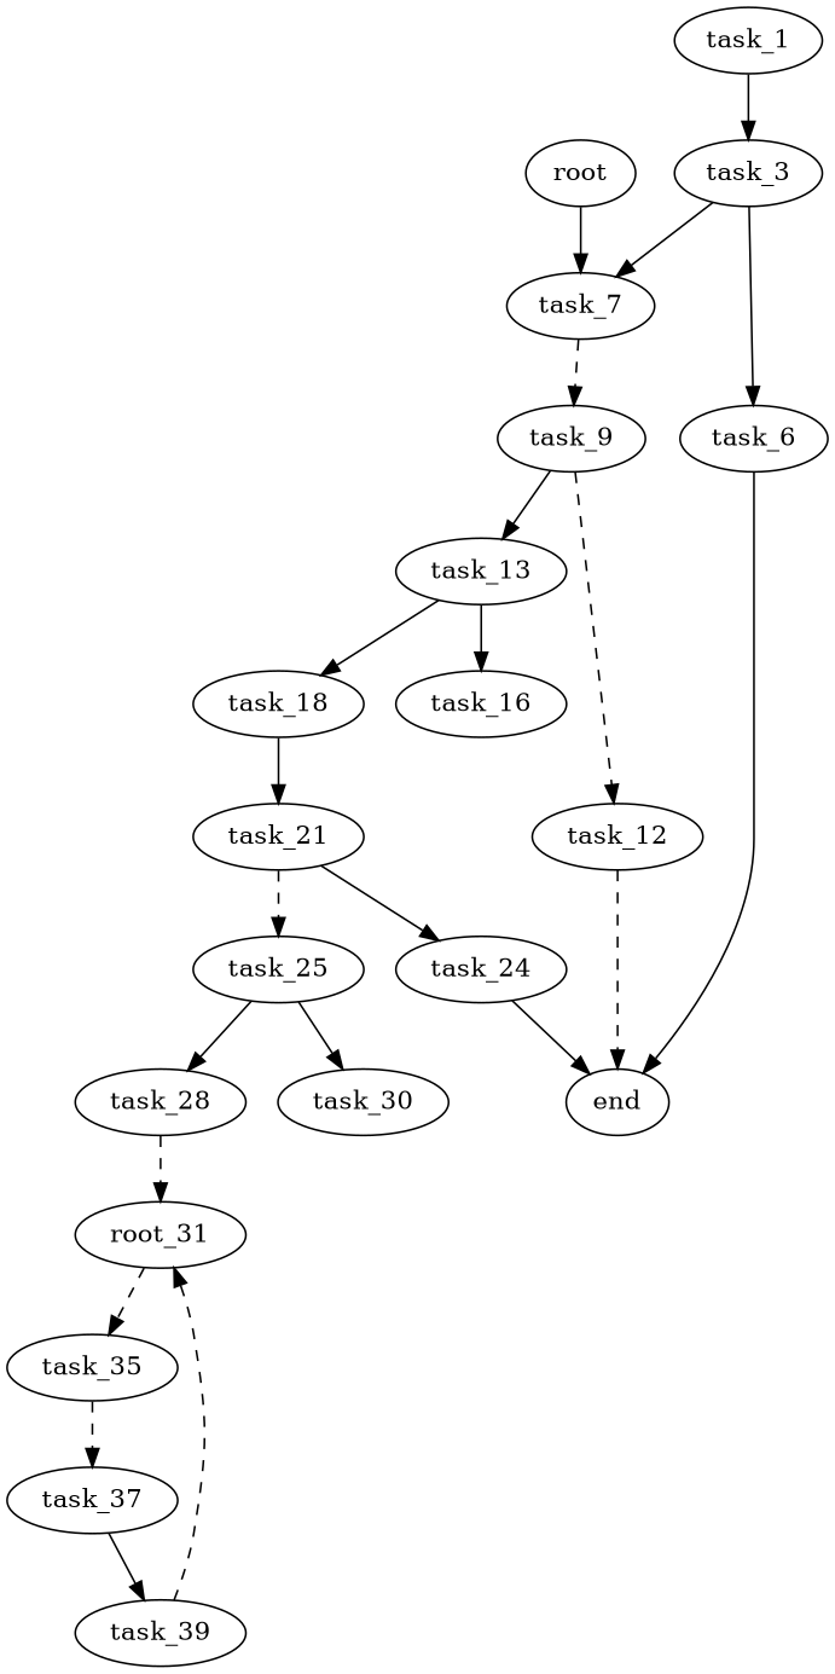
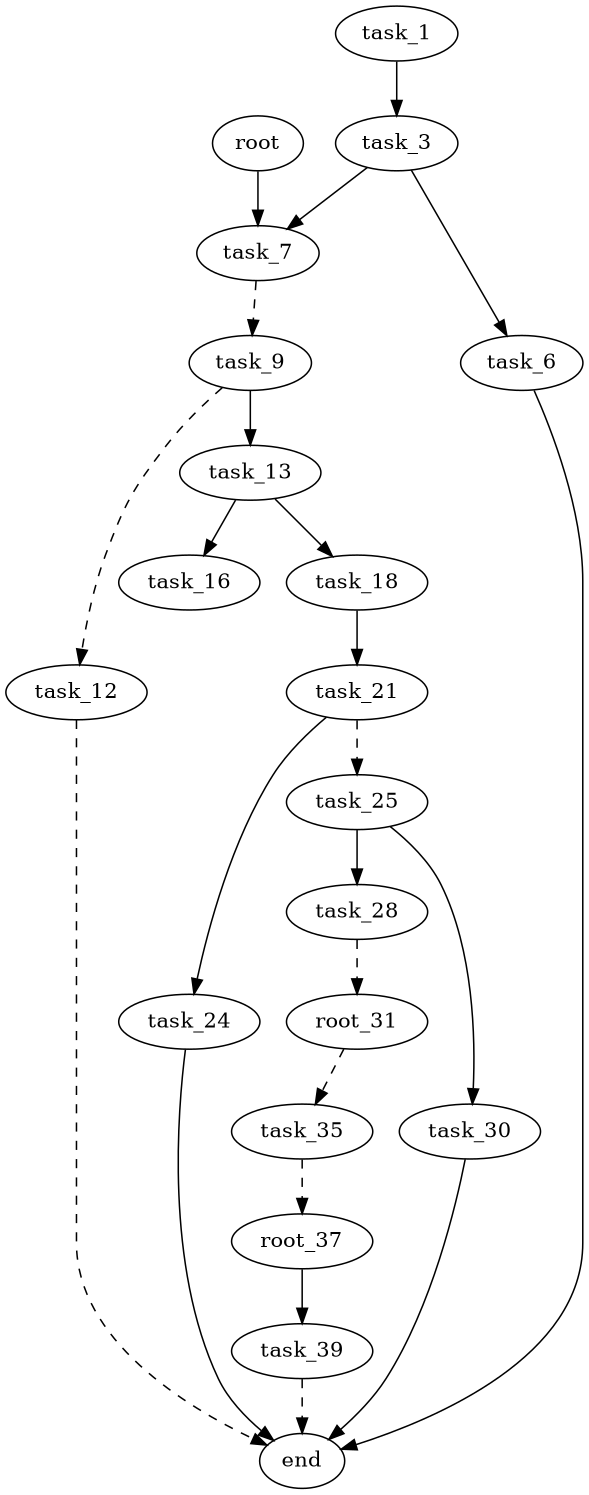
  digraph {
    edge [style=solid]
    root
    task_7
    task_1
    task_3
    task_6
    end
    task_9
    task_12
    task_13
    task_16
    task_18
    task_21
    task_24
    task_25
    task_28
    task_30
    n17 [label=root_31]
    task_35
-   task_37
+   task_37 [label=root_37]
    task_39
    root -> task_7
    task_7 -> task_9 [style=dashed]
    task_1 -> task_3
    task_3 -> task_7
    task_3 -> task_6
    task_6 -> end
    task_9 -> task_12 [style=dashed]
    task_9 -> task_13
    task_12 -> end [style=dashed]
    task_13 -> task_16
    task_13 -> task_18
    task_18 -> task_21
    task_21 -> task_24
    task_21 -> task_25 [style=dashed]
    task_24 -> end
    task_25 -> task_28
    task_25 -> task_30
    task_28 -> n17 [style=dashed]
+   task_30 -> end
    n17 -> task_35 [style=dashed]
    task_35 -> task_37 [style=dashed]
    task_37 -> task_39
-   task_39 -> n17 [style=dashed]
+   task_39 -> end [style=dashed]
  }
